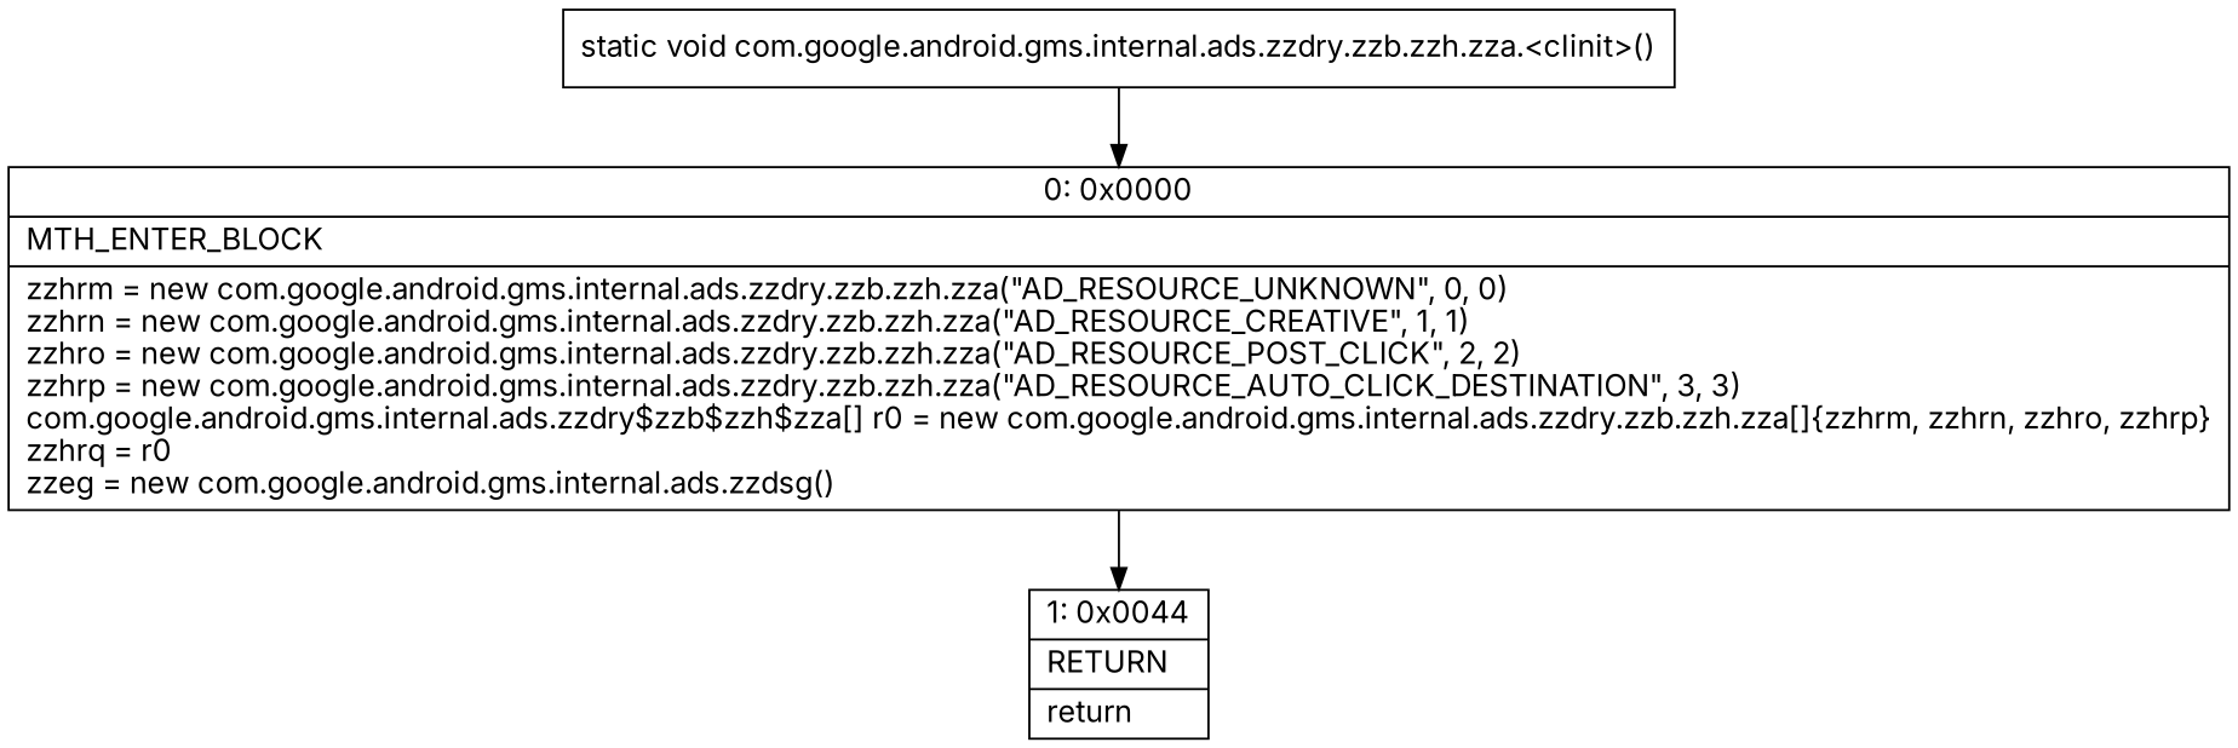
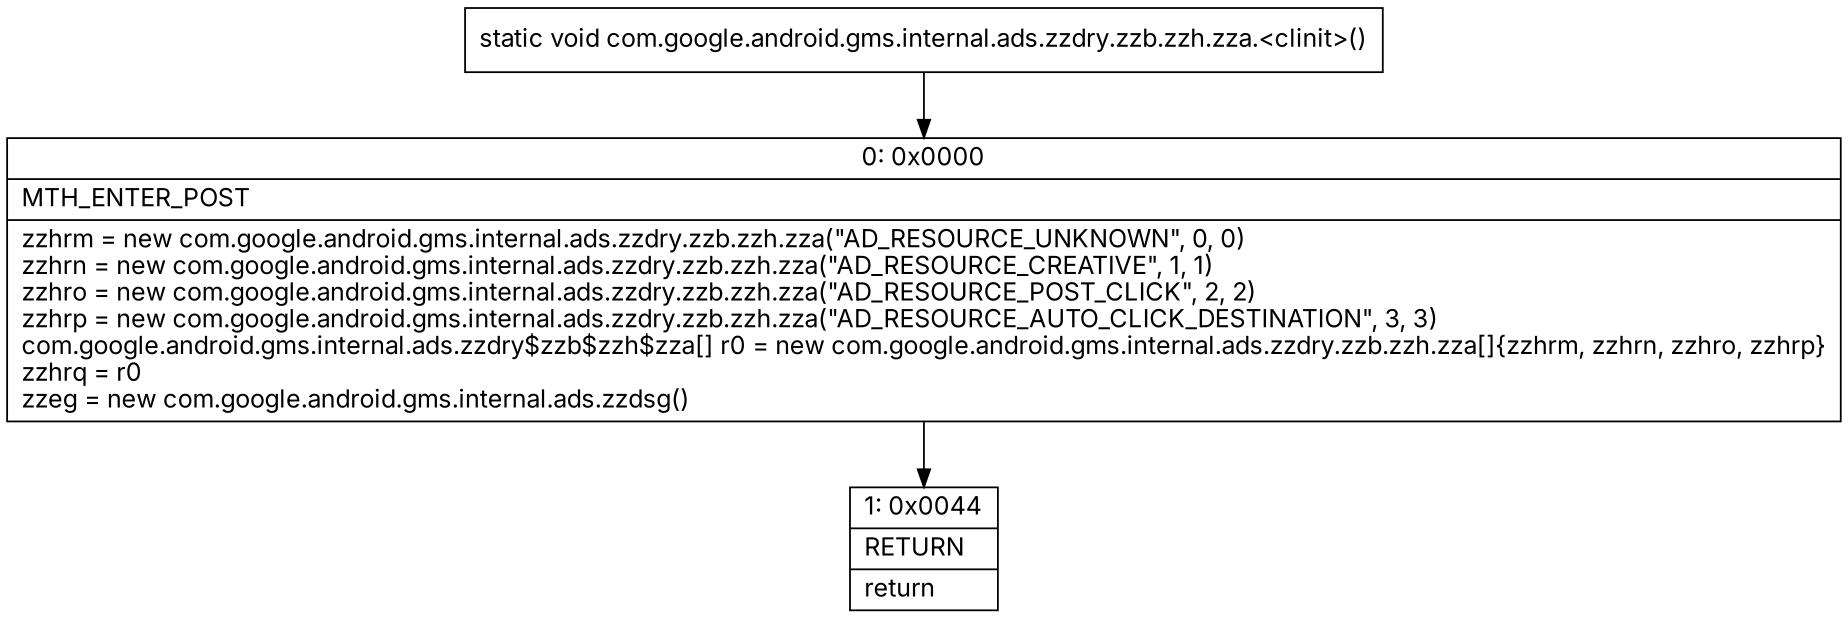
  digraph {
    fontname=Inter
    node [shape=record fontname=Inter]
    edge [fontname=Inter]
-   n1 [label="{0\:\ 0x0000|MTH_ENTER_BLOCK\l|zzhrm = new com.google.android.gms.internal.ads.zzdry.zzb.zzh.zza(\"AD_RESOURCE_UNKNOWN\", 0, 0)\lzzhrn = new com.google.android.gms.internal.ads.zzdry.zzb.zzh.zza(\"AD_RESOURCE_CREATIVE\", 1, 1)\lzzhro = new com.google.android.gms.internal.ads.zzdry.zzb.zzh.zza(\"AD_RESOURCE_POST_CLICK\", 2, 2)\lzzhrp = new com.google.android.gms.internal.ads.zzdry.zzb.zzh.zza(\"AD_RESOURCE_AUTO_CLICK_DESTINATION\", 3, 3)\lcom.google.android.gms.internal.ads.zzdry$zzb$zzh$zza[] r0 = new com.google.android.gms.internal.ads.zzdry.zzb.zzh.zza[]\{zzhrm, zzhrn, zzhro, zzhrp\}\lzzhrq = r0\lzzeg = new com.google.android.gms.internal.ads.zzdsg()\l}"]
+   n1 [label="{0\:\ 0x0000|MTH_ENTER_POST\l|zzhrm = new com.google.android.gms.internal.ads.zzdry.zzb.zzh.zza(\"AD_RESOURCE_UNKNOWN\", 0, 0)\lzzhrn = new com.google.android.gms.internal.ads.zzdry.zzb.zzh.zza(\"AD_RESOURCE_CREATIVE\", 1, 1)\lzzhro = new com.google.android.gms.internal.ads.zzdry.zzb.zzh.zza(\"AD_RESOURCE_POST_CLICK\", 2, 2)\lzzhrp = new com.google.android.gms.internal.ads.zzdry.zzb.zzh.zza(\"AD_RESOURCE_AUTO_CLICK_DESTINATION\", 3, 3)\lcom.google.android.gms.internal.ads.zzdry$zzb$zzh$zza[] r0 = new com.google.android.gms.internal.ads.zzdry.zzb.zzh.zza[]\{zzhrm, zzhrn, zzhro, zzhrp\}\lzzhrq = r0\lzzeg = new com.google.android.gms.internal.ads.zzdsg()\l}"]
    n2 [label="{1\:\ 0x0044|RETURN\l|return\l}"]
    n3 [label="{static void com.google.android.gms.internal.ads.zzdry.zzb.zzh.zza.\<clinit\>() }"]
    n1 -> n2
    n3 -> n1
  }
